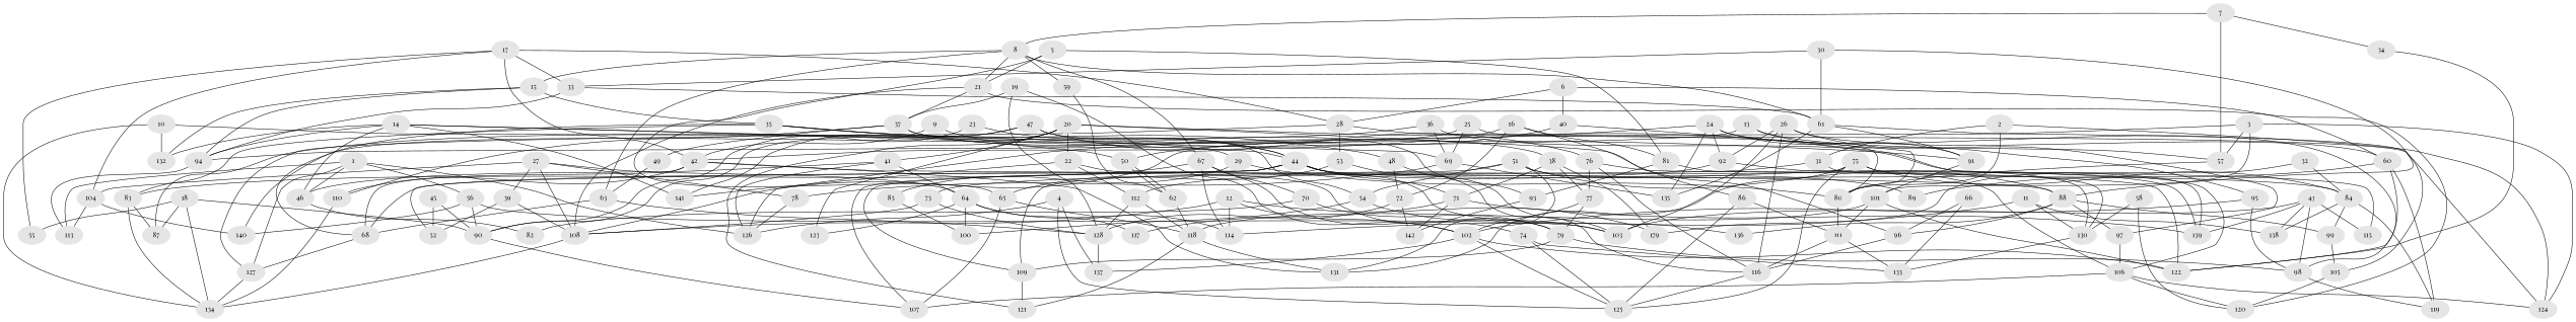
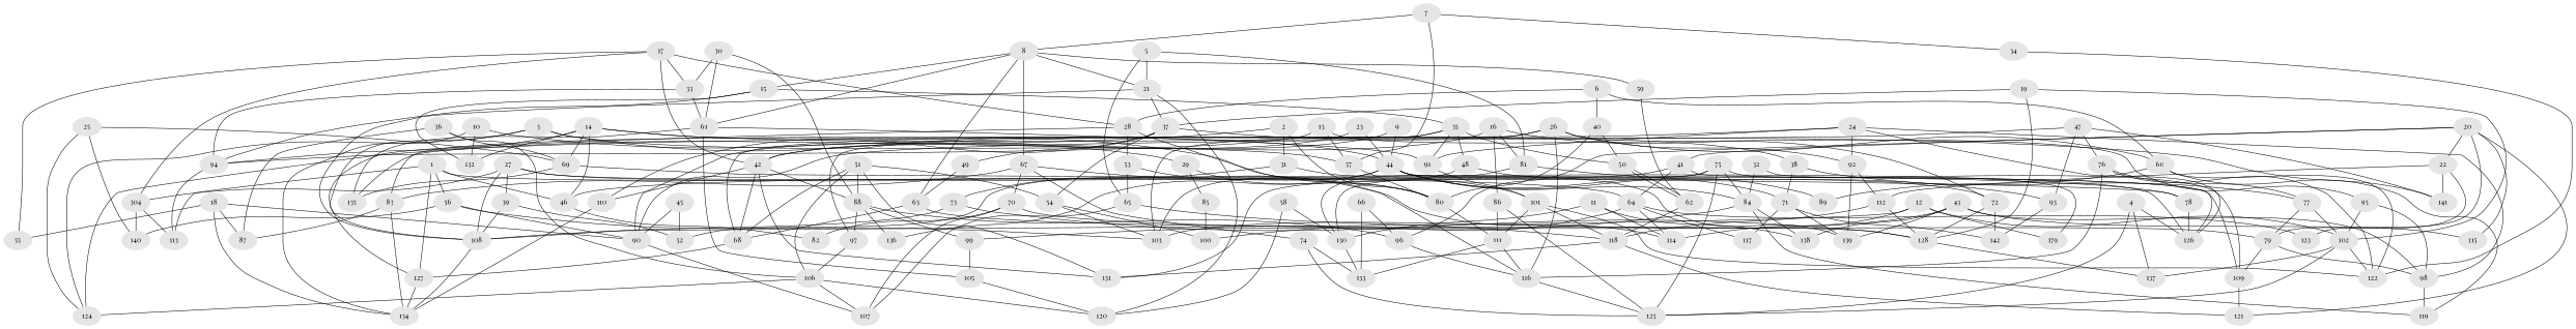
  graph {
    fontname="Playfair Display"
    node [color=gray90 fontname="Playfair Display" style=filled]
    edge [fontname="Playfair Display"]
    1
    46
    56
    113
    126
    127
    82
    90
    140
    103
    134
    2
    31
    80
    124
    73
    139
    111
    3
    57
    101
    108
    122
    118
    4
    125
    137
    5
    21
    65
    81
    37
    120
    107
    130
    93
    6
    28
    40
    60
    53
    50
    89
    119
    7
    8
    34
    15
    59
    61
    63
    67
    132
    94
    35
    62
    91
    135
    105
    128
    68
    114
    83
    70
    74
    9
    42
    44
    88
    110
    131
    84
    71
    52
    109
    136
    10
    29
    85
    11
    138
    133
    12
    102
    n85 [label=179]
    13
    95
    98
    14
    69
    141
    78
    48
    16
    72
    86
    142
    17
    33
    55
-   104
+   104 [label=304]
    18
    87
    19
    38
    49
    54
    20
    22
    41
    96
    115
    121
    123
    79
    112
    64
    45
    116
    23
    24
    92
    25
    26
    97
    106
    27
    39
    100
    117
    30
    99
    32
    36
    77
    43
    47
    76
    51
    58
    66
    75
    1 -- 46
    1 -- 56
    1 -- 113
    1 -- 126
    1 -- 127
    46 -- 82
    56 -- 90
    56 -- 140
    56 -- 103
    127 -- 134
    90 -- 107
    2 -- 31
    2 -- 80
    2 -- 124
    31 -- 73
    31 -- 139
    80 -- 111
    73 -- 108
    73 -- 128
    111 -- 133
    111 -- 116
    3 -- 124
    3 -- 57
    3 -- 101
    3 -- 108
    57 -- 80
    101 -- 111
    101 -- 122
    101 -- 118
    108 -- 134
    118 -- 131
    118 -- 121
    4 -- 126
    4 -- 125
    4 -- 137
    5 -- 21
    5 -- 65
    5 -- 81
    21 -- 108
    21 -- 37
    21 -- 120
    65 -- 118
    65 -- 107
    81 -- 130
    81 -- 93
    37 -- 110
    37 -- 38
    37 -- 49
    37 -- 54
    130 -- 133
    93 -- 142
    6 -- 28
    6 -- 40
    6 -- 60
    28 -- 127
    28 -- 80
    28 -- 53
    40 -- 80
    40 -- 50
    60 -- 122
    60 -- 89
    60 -- 119
    53 -- 65
    53 -- 116
    50 -- 62
    50 -- 62
    7 -- 57
    7 -- 8
    7 -- 34
    8 -- 21
    8 -- 15
    8 -- 59
    8 -- 61
    8 -- 63
    8 -- 67
    34 -- 122
    15 -- 132
    15 -- 94
    15 -- 35
    59 -- 62
    61 -- 91
    61 -- 135
    61 -- 105
    63 -- 128
    63 -- 68
    67 -- 114
    67 -- 83
    67 -- 70
    67 -- 74
    94 -- 113
    35 -- 50
    35 -- 91
    35 -- 68
    35 -- 83
    35 -- 48
    62 -- 118
    91 -- 101
    105 -- 120
    128 -- 137
    68 -- 127
    83 -- 134
    83 -- 87
    70 -- 82
    70 -- 79
    74 -- 125
    74 -- 133
    9 -- 42
    9 -- 44
    42 -- 68
    42 -- 88
    42 -- 110
    42 -- 131
-   44 -- 107
+   70 -- 107
    44 -- 89
    44 -- 84
    44 -- 71
    44 -- 52
    44 -- 109
    44 -- 136
    88 -- 136
    88 -- 96
    88 -- 97
    88 -- 99
    110 -- 134
    84 -- 119
    84 -- 138
    84 -- 99
    71 -- 139
    71 -- 142
    71 -- 117
    109 -- 121
    10 -- 134
    10 -- 132
    10 -- 29
    29 -- 80
    29 -- 85
    85 -- 100
    11 -- 130
    11 -- 114
    11 -- 138
    12 -- 108
    12 -- 114
    12 -- 102
    12 -- n85
    102 -- 122
    102 -- 125
    102 -- 137
    13 -- 57
    13 -- 94
    13 -- 95
    95 -- 102
    95 -- 98
    98 -- 119
    14 -- 46
    14 -- 132
    14 -- 94
    14 -- 44
    14 -- 69
    14 -- 141
    69 -- 135
    69 -- 78
    78 -- 126
    48 -- 103
    48 -- 72
    16 -- 81
    16 -- 42
    16 -- 72
    16 -- 86
    72 -- 128
    72 -- 142
    86 -- 111
    86 -- 125
    17 -- 28
    17 -- 42
    17 -- 33
    17 -- 55
    17 -- 104
    33 -- 61
    33 -- 94
    104 -- 113
    104 -- 140
    18 -- 90
    18 -- 134
    18 -- 55
    18 -- 87
    19 -- 37
    19 -- 128
    19 -- 102
    38 -- 71
-   38 -- n85
    38 -- 77
    49 -- 63
    54 -- 103
    54 -- 100
    20 -- 22
    20 -- 41
    20 -- 96
    20 -- 115
    20 -- 121
    20 -- 123
    22 -- 141
    22 -- 79
    22 -- 112
    41 -- 46
    41 -- 126
    41 -- 64
    96 -- 116
    79 -- 109
    79 -- 98
    112 -- 118
    112 -- 128
    64 -- 114
    64 -- 123
    64 -- 100
    64 -- 117
    45 -- 90
    45 -- 52
    116 -- 125
    23 -- 90
    23 -- 44
    24 -- 126
    24 -- 91
    24 -- 135
    24 -- 98
    24 -- 92
    92 -- 139
    92 -- 112
    25 -- 140
    25 -- 124
    25 -- 69
    26 -- 103
    26 -- 60
    26 -- 116
    26 -- 92
    26 -- 97
    97 -- 106
    106 -- 124
    106 -- 120
    106 -- 107
    27 -- 108
    27 -- 78
    27 -- 104
    27 -- 64
    27 -- 39
    39 -- 108
    39 -- 52
    30 -- 61
    30 -- 88
    30 -- 33
    99 -- 105
    32 -- 84
    32 -- n85
    36 -- 69
    36 -- 87
    36 -- 106
    77 -- 102
    77 -- 79
    43 -- 103
    43 -- 139
    43 -- 138
    43 -- 98
    43 -- 115
    47 -- 90
    47 -- 93
    47 -- 141
    47 -- 76
    76 -- 122
    76 -- 116
    76 -- 77
    51 -- 68
    51 -- 88
    51 -- 131
    51 -- 54
    51 -- 106
    58 -- 120
    58 -- 130
    66 -- 133
    66 -- 96
    75 -- 125
    75 -- 130
    75 -- 131
    75 -- 84
    75 -- 109
  }
